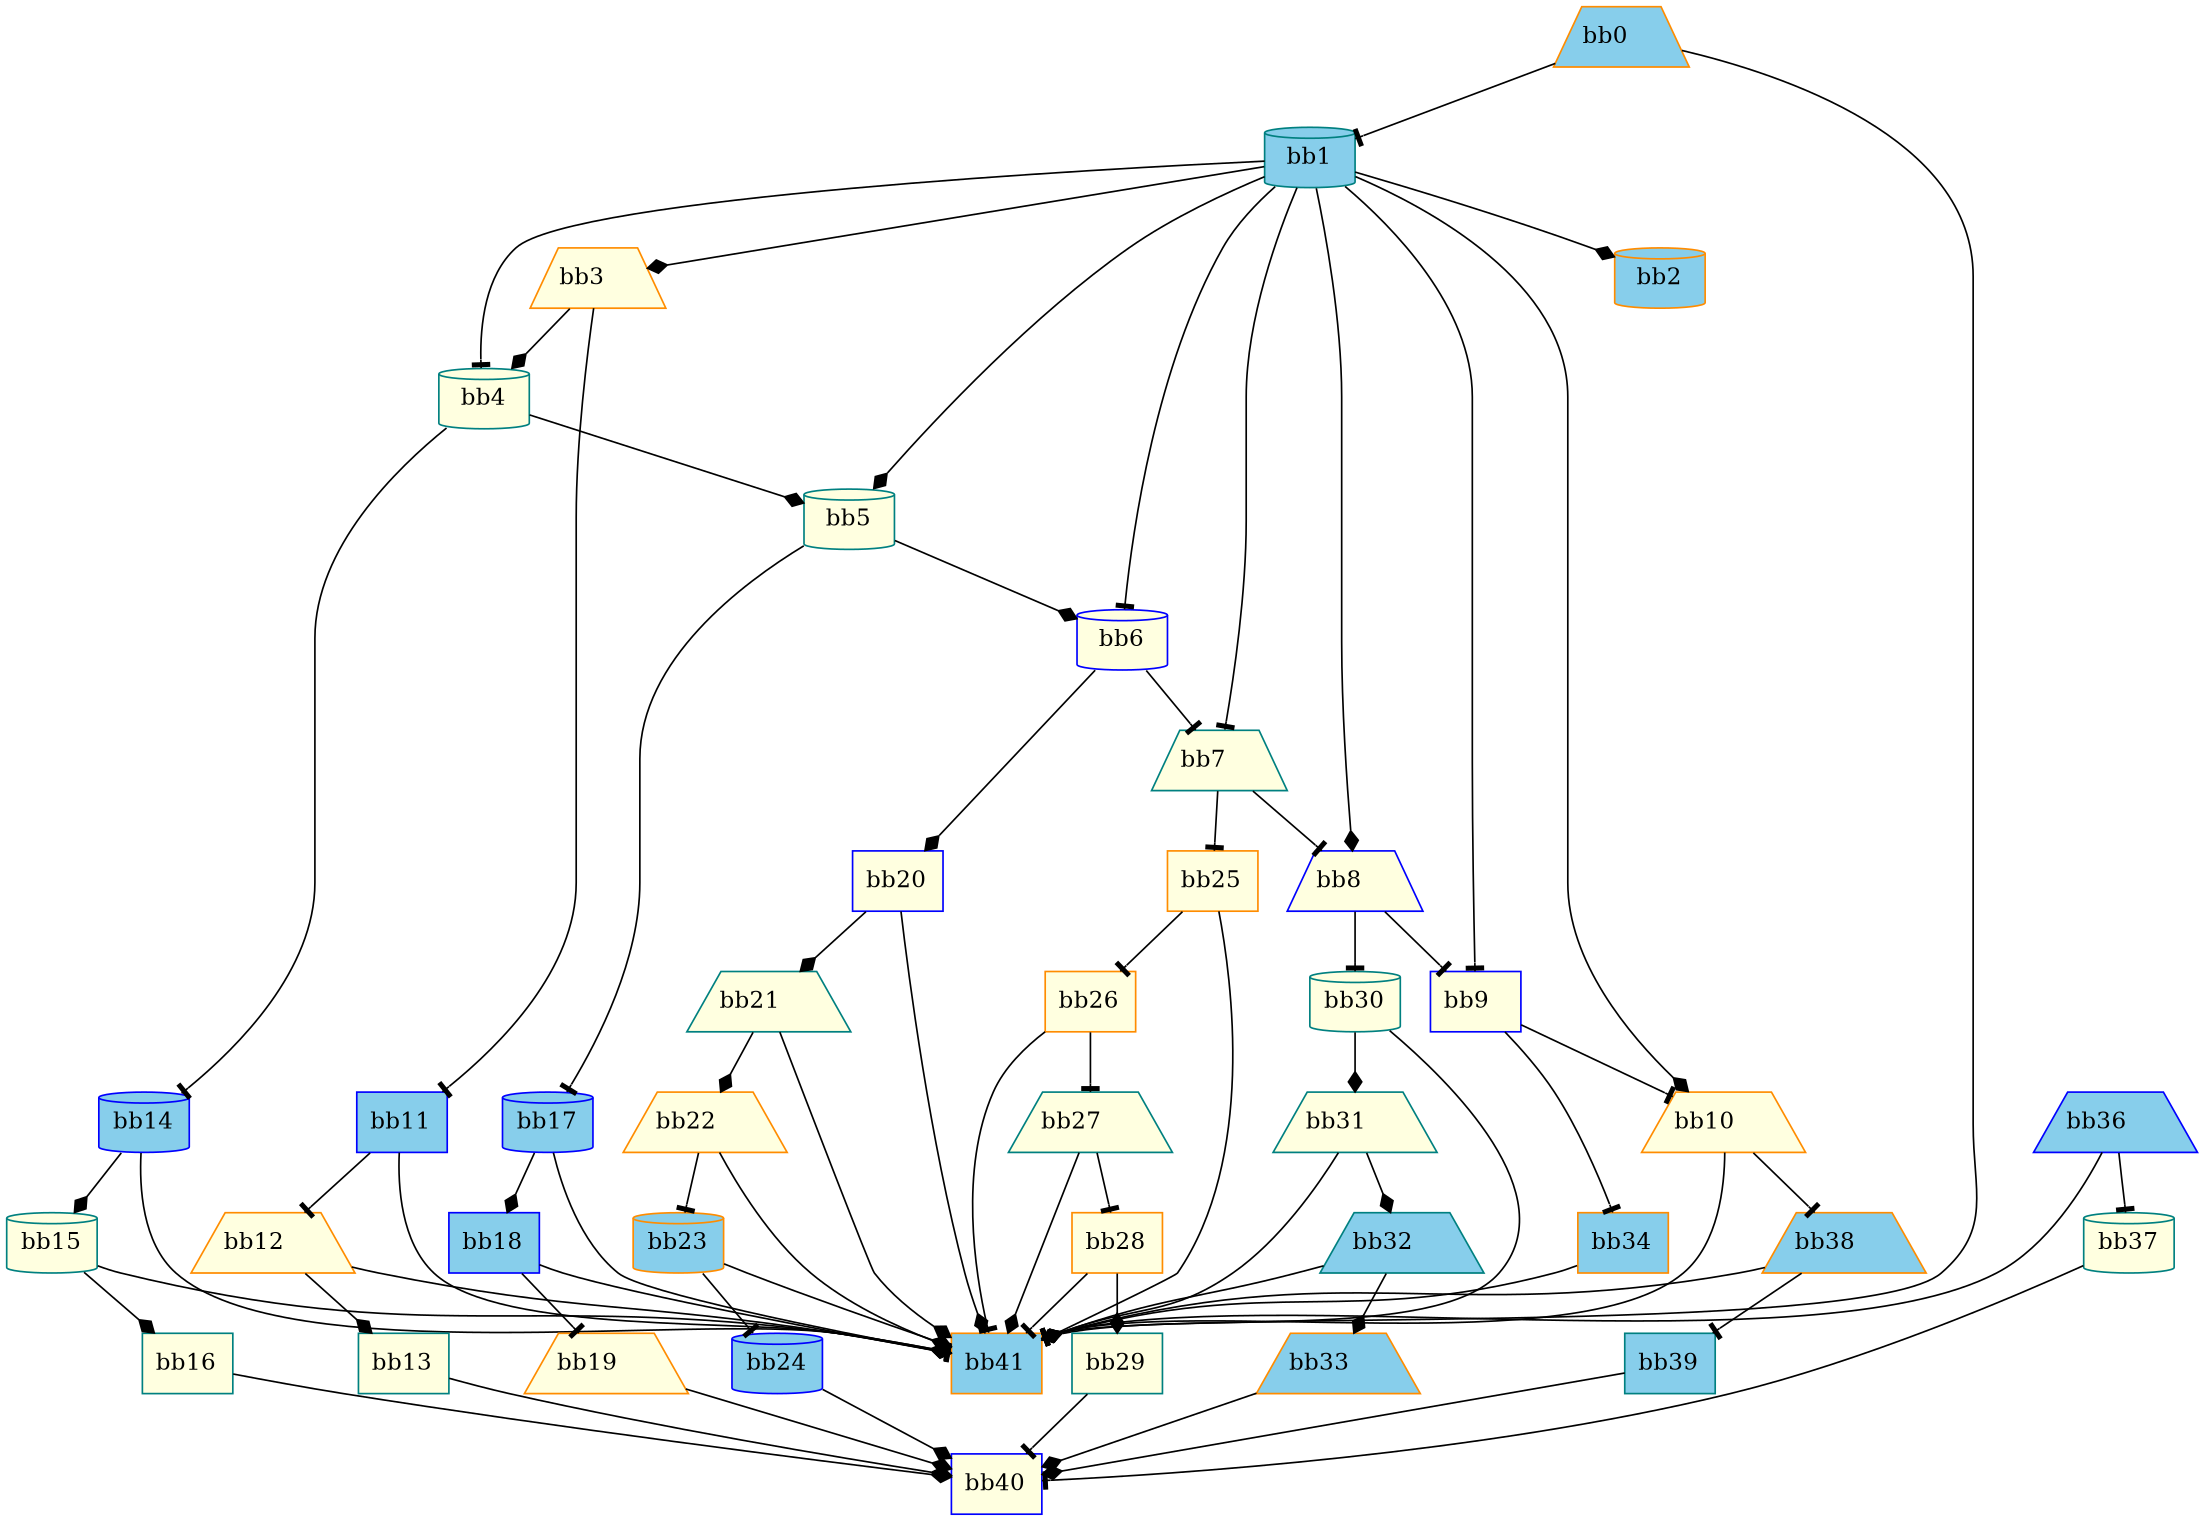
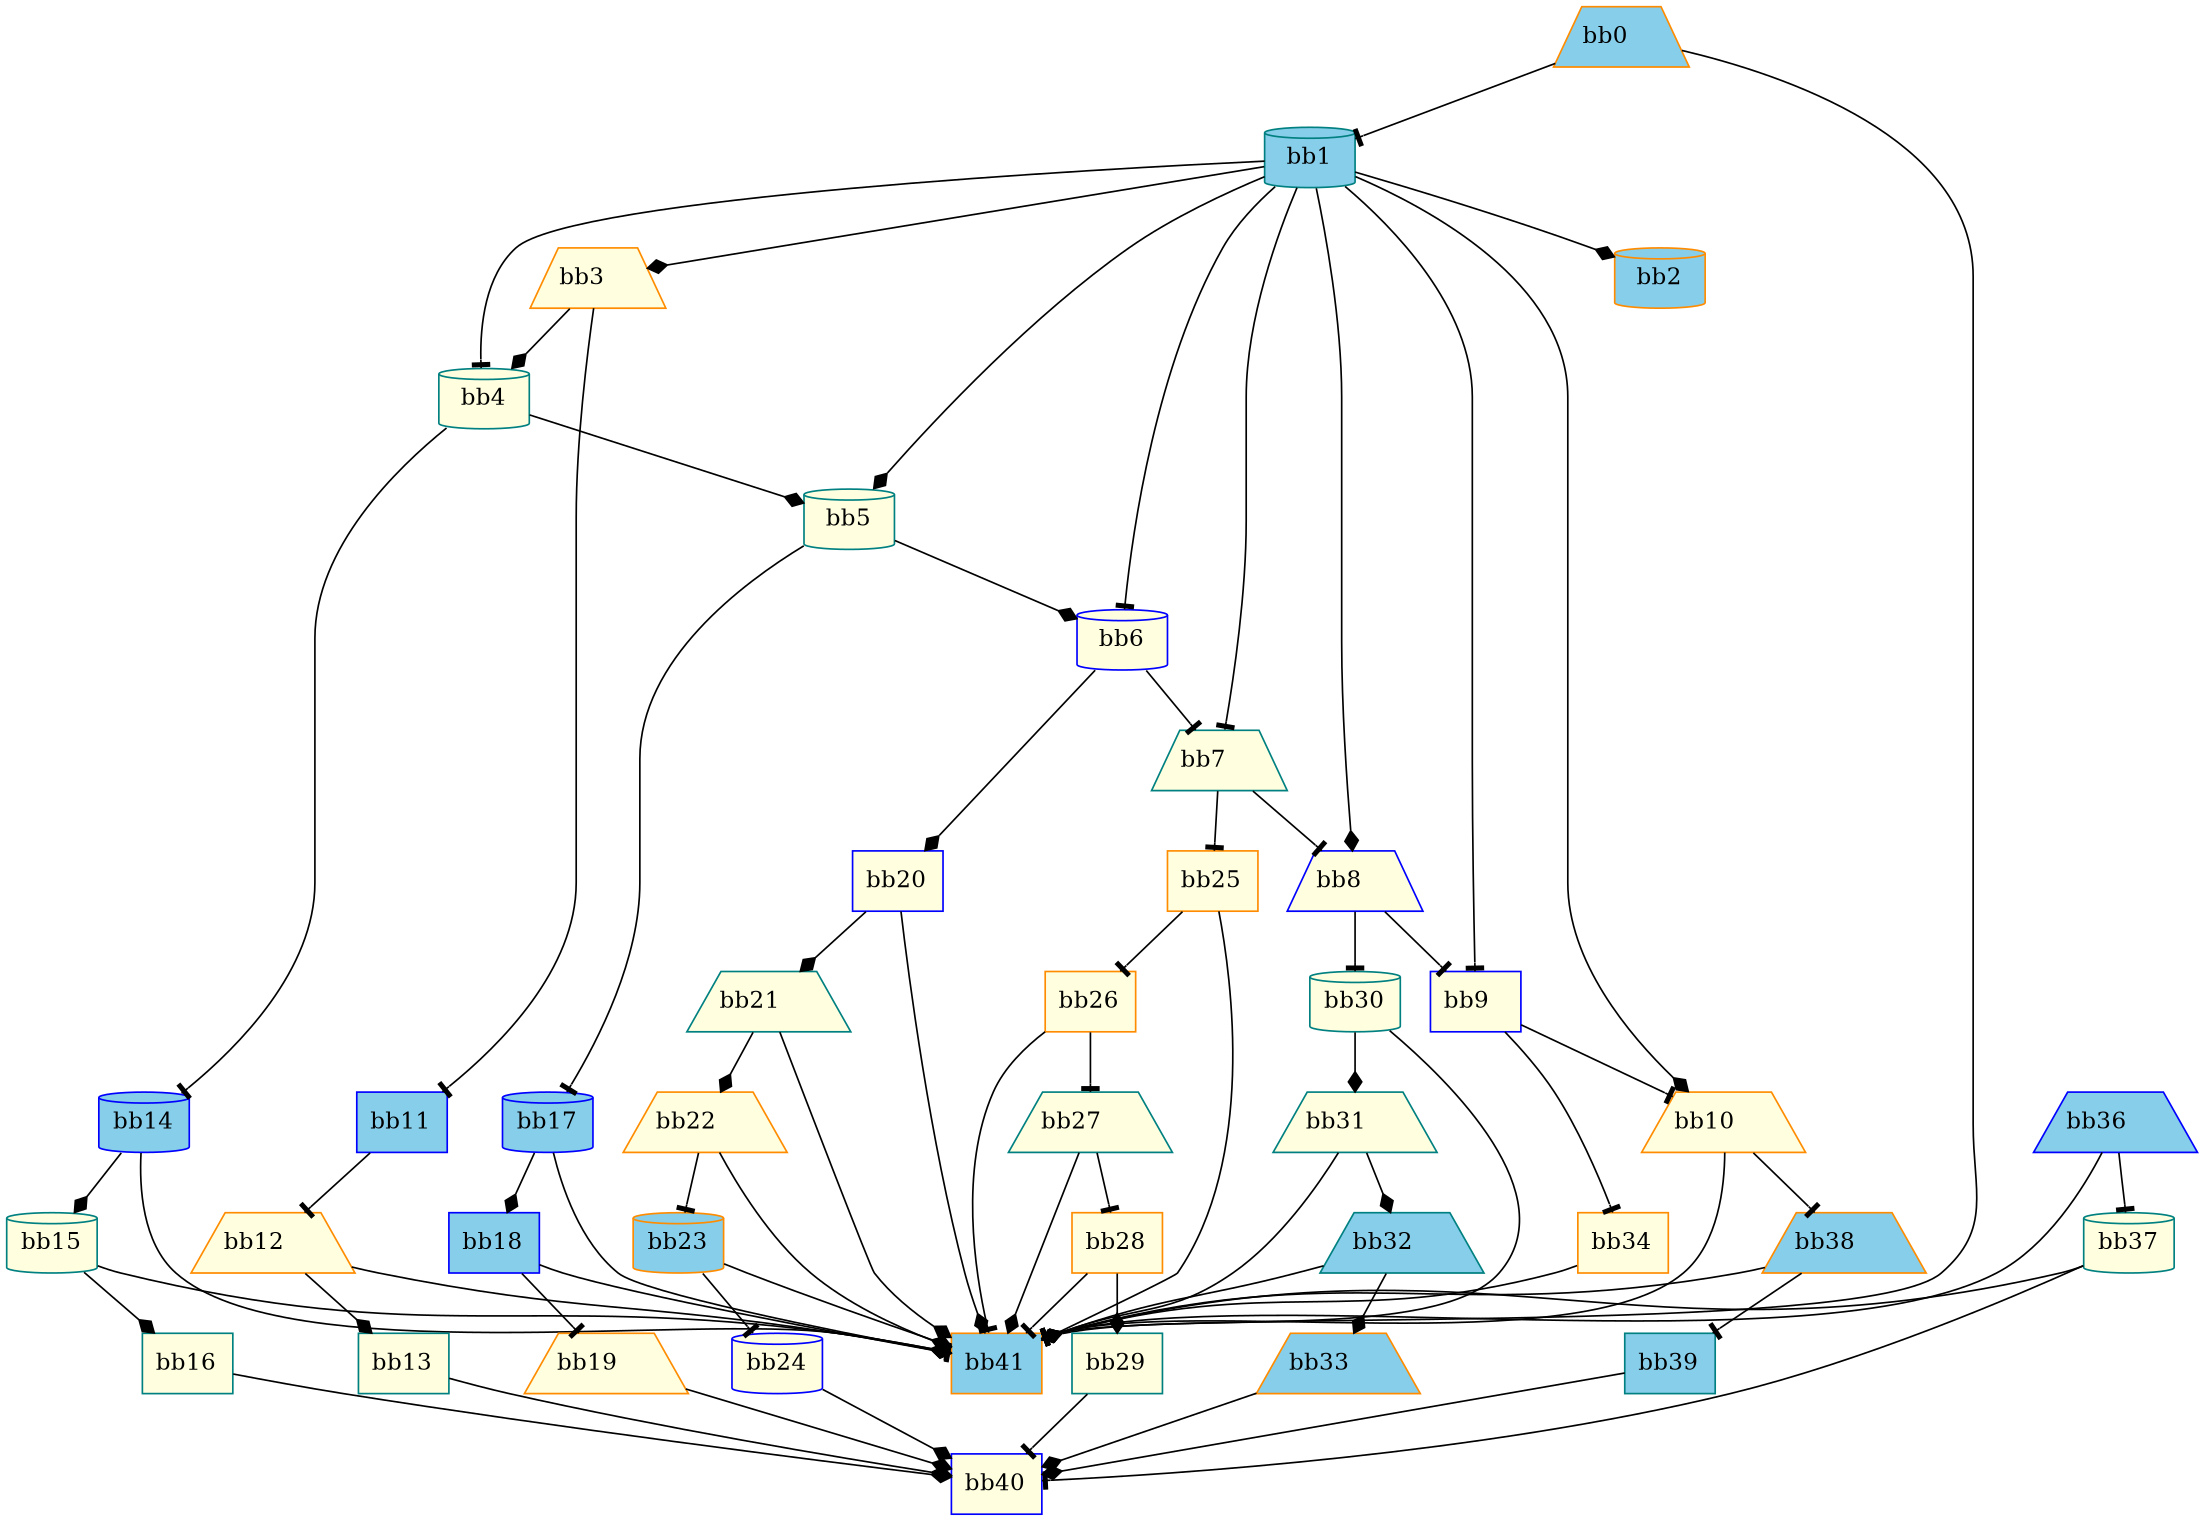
  digraph {
    node [color=darkorange fillcolor=lightyellow shape=trapezium style=filled]
    edge [arrowhead=diamond]
    n1 [fillcolor=skyblue label="bb0\l"]
    n2 [color=teal fillcolor=skyblue label="bb1\l" shape=cylinder]
    n3 [fillcolor=skyblue label="bb41\l" shape=box]
    n4 [fillcolor=skyblue label="bb2\l" shape=cylinder]
    n5 [label="bb3\l"]
    n6 [color=teal label="bb4\l" shape=cylinder]
    n7 [color=teal label="bb5\l" shape=cylinder]
    n8 [color=blue label="bb6\l" shape=cylinder]
    n9 [color=teal label="bb7\l"]
    n10 [color=blue label="bb8\l"]
    n11 [color=blue label="bb9\l" shape=box]
    n12 [label="bb10\l"]
    n13 [color=blue fillcolor=skyblue label="bb11\l" shape=box]
    n14 [color=blue fillcolor=skyblue label="bb14\l" shape=cylinder]
    n15 [color=blue fillcolor=skyblue label="bb17\l" shape=cylinder]
    n16 [color=blue label="bb20\l" shape=box]
    n17 [label="bb25\l" shape=box]
    n18 [color=teal label="bb30\l" shape=cylinder]
-   n19 [fillcolor=skyblue label="bb34\l" shape=box]
+   n19 [label="bb34\l" shape=box]
    n20 [fillcolor=skyblue label="bb38\l"]
    n21 [label="bb12\l"]
    n22 [color=teal label="bb15\l" shape=cylinder]
    n23 [color=blue fillcolor=skyblue label="bb18\l" shape=box]
    n24 [color=teal label="bb21\l"]
    n25 [label="bb26\l" shape=box]
    n26 [color=teal label="bb31\l"]
    n27 [color=teal fillcolor=skyblue label="bb39\l" shape=box]
    n28 [color=teal label="bb13\l" shape=box]
    n29 [color=blue label="bb40\l" shape=box]
    n30 [color=teal label="bb16\l" shape=box]
    n31 [label="bb19\l"]
    n32 [label="bb22\l"]
    n33 [fillcolor=skyblue label="bb23\l" shape=cylinder]
-   n34 [color=blue fillcolor=skyblue label="bb24\l" shape=cylinder]
+   n34 [color=blue label="bb24\l" shape=cylinder]
    n35 [color=teal label="bb27\l"]
    n36 [label="bb28\l" shape=box]
    n37 [color=teal label="bb29\l" shape=box]
    n38 [color=teal fillcolor=skyblue label="bb32\l"]
    n39 [fillcolor=skyblue label="bb33\l"]
    n40 [color=blue fillcolor=skyblue label="bb36\l"]
    n41 [color=teal label="bb37\l" shape=cylinder]
    n1 -> n2 [arrowhead=tee]
    n1 -> n3 [arrowhead=tee]
    n2 -> n4
    n2 -> n5
    n2 -> n6 [arrowhead=tee]
    n2 -> n7
    n2 -> n8 [arrowhead=tee]
    n2 -> n9 [arrowhead=tee]
    n2 -> n10
    n2 -> n11 [arrowhead=tee]
    n2 -> n12
    n5 -> n6
    n5 -> n13 [arrowhead=tee]
    n6 -> n7
    n6 -> n14 [arrowhead=tee]
    n7 -> n8
    n7 -> n15 [arrowhead=tee]
    n8 -> n9 [arrowhead=tee]
    n8 -> n16
    n9 -> n10 [arrowhead=tee]
    n9 -> n17 [arrowhead=tee]
    n10 -> n11 [arrowhead=tee]
    n10 -> n18 [arrowhead=tee]
    n11 -> n12 [arrowhead=tee]
    n11 -> n19 [arrowhead=tee]
    n12 -> n3 [arrowhead=tee]
    n12 -> n20 [arrowhead=tee]
-   n13 -> n3 [arrowhead=tee]
+   n41 -> n3 [arrowhead=tee]
    n13 -> n21 [arrowhead=tee]
    n14 -> n3
    n14 -> n22
    n15 -> n3
    n15 -> n23
    n16 -> n3
    n16 -> n24
    n17 -> n3
    n17 -> n25 [arrowhead=tee]
    n18 -> n3
    n18 -> n26
    n19 -> n3
    n20 -> n3 [arrowhead=tee]
    n20 -> n27 [arrowhead=tee]
    n21 -> n3
    n21 -> n28
    n22 -> n3 [arrowhead=tee]
    n22 -> n30
    n23 -> n3 [arrowhead=tee]
    n23 -> n31 [arrowhead=tee]
    n24 -> n3
    n24 -> n32
    n25 -> n3 [arrowhead=tee]
    n25 -> n35 [arrowhead=tee]
    n26 -> n3
    n26 -> n38
    n27 -> n29
    n28 -> n29
    n30 -> n29
    n31 -> n29
    n32 -> n3
    n32 -> n33 [arrowhead=tee]
    n33 -> n3
    n33 -> n34 [arrowhead=tee]
    n34 -> n29
    n35 -> n3
    n35 -> n36 [arrowhead=tee]
    n36 -> n3 [arrowhead=tee]
    n36 -> n37
    n37 -> n29 [arrowhead=tee]
    n38 -> n3
    n38 -> n39
    n39 -> n29
    n40 -> n3 [arrowhead=tee]
    n40 -> n41 [arrowhead=tee]
    n41 -> n29 [arrowhead=tee]
  }
